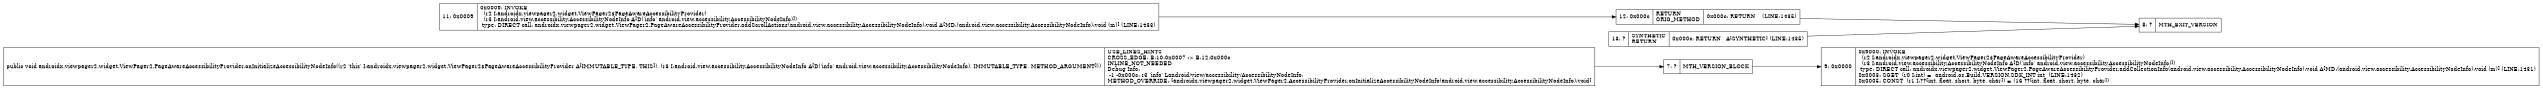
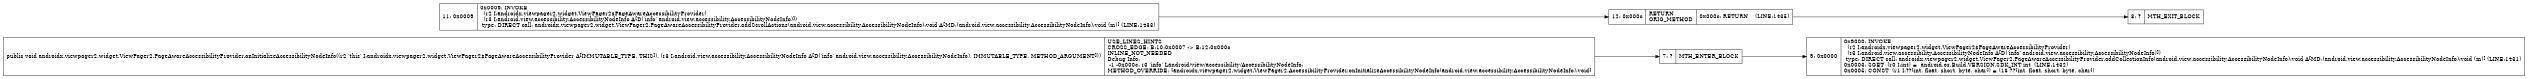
  digraph {
    rankdir=LR
    node [shape=record]
-   n1 [label="{7\:\ ?|MTH_VERSION_BLOCK\l}"]
+   n1 [label="{7\:\ ?|MTH_ENTER_BLOCK\l}"]
    n2 [label="{9\:\ 0x0000|0x9000: INVOKE  \l  (r2 I:androidx.viewpager2.widget.ViewPager2$PageAwareAccessibilityProvider)\l  (r3 I:android.view.accessibility.AccessibilityNodeInfo A[D('info' android.view.accessibility.AccessibilityNodeInfo)])\l type: DIRECT call: androidx.viewpager2.widget.ViewPager2.PageAwareAccessibilityProvider.addCollectionInfo(android.view.accessibility.AccessibilityNodeInfo):void A[MD:(android.view.accessibility.AccessibilityNodeInfo):void (m)] (LINE:1431)\l0x0003: SGET  (r0 I:int) =  android.os.Build.VERSION.SDK_INT int  (LINE:1432)\l0x0005: CONST  (r1 I:??[int, float, short, byte, char]) = (16 ??[int, float, short, byte, char]) \l}"]
    n3 [label="{11\:\ 0x0009|0x0009: INVOKE  \l  (r2 I:androidx.viewpager2.widget.ViewPager2$PageAwareAccessibilityProvider)\l  (r3 I:android.view.accessibility.AccessibilityNodeInfo A[D('info' android.view.accessibility.AccessibilityNodeInfo)])\l type: DIRECT call: androidx.viewpager2.widget.ViewPager2.PageAwareAccessibilityProvider.addScrollActions(android.view.accessibility.AccessibilityNodeInfo):void A[MD:(android.view.accessibility.AccessibilityNodeInfo):void (m)] (LINE:1433)\l}"]
    n4 [label="{12\:\ 0x000c|RETURN\lORIG_METHOD\l|0x000c: RETURN    (LINE:1435)\l}"]
-   n5 [label="{13\:\ ?|SYNTHETIC\lRETURN\l|0x000c: RETURN   A[SYNTHETIC] (LINE:1435)\l}"]
-   n6 [label="{8\:\ ?|MTH_EXIT_VERSION\l}"]
+   n6 [label="{8\:\ ?|MTH_EXIT_BLOCK\l}"]
    n7 [label="{public void androidx.viewpager2.widget.ViewPager2.PageAwareAccessibilityProvider.onInitializeAccessibilityNodeInfo((r2 'this' I:androidx.viewpager2.widget.ViewPager2$PageAwareAccessibilityProvider A[IMMUTABLE_TYPE, THIS]), (r3 I:android.view.accessibility.AccessibilityNodeInfo A[D('info' android.view.accessibility.AccessibilityNodeInfo), IMMUTABLE_TYPE, METHOD_ARGUMENT]))  | USE_LINES_HINTS\lCROSS_EDGE: B:10:0x0007 \-\> B:12:0x000c\lINLINE_NOT_NEEDED\lDebug Info:\l  \-1 \-0x000c: r3 'info' Landroid\/view\/accessibility\/AccessibilityNodeInfo;\lMETHOD_OVERRIDE: [androidx.viewpager2.widget.ViewPager2.AccessibilityProvider.onInitializeAccessibilityNodeInfo(android.view.accessibility.AccessibilityNodeInfo):void]\l}"]
    n1 -> n2
    n3 -> n4
    n4 -> n6
-   n5 -> n6
    n7 -> n1
  }
